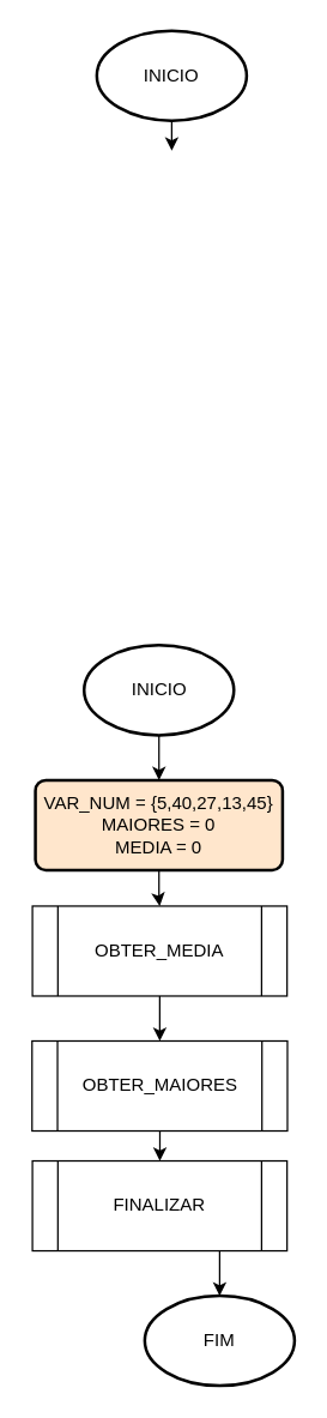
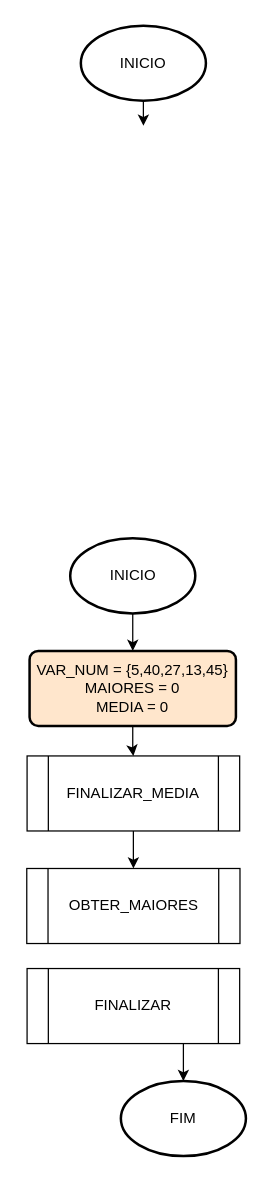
  <mxCell id="0" />
  <mxCell id="1" parent="0" />
  <mxCell id="2" style="edgeStyle=orthogonalEdgeStyle;rounded=0;orthogonalLoop=1;jettySize=auto;html=1;" edge="1" parent="1" source="3"><mxGeometry relative="1" as="geometry"><mxPoint x="114" y="100" as="targetPoint" /></mxGeometry></mxCell>
  <mxCell id="3" value="INICIO" style="strokeWidth=2;html=1;shape=mxgraph.flowchart.start_1;whiteSpace=wrap;" vertex="1" parent="1"><mxGeometry x="64" y="20" width="100" height="60" as="geometry" /></mxCell>
  <mxCell id="4" value="FIM" style="strokeWidth=2;html=1;shape=mxgraph.flowchart.start_1;whiteSpace=wrap;" vertex="1" parent="1"><mxGeometry x="96" y="864" width="100" height="60" as="geometry" /></mxCell>
  <mxCell id="5" style="edgeStyle=orthogonalEdgeStyle;rounded=0;orthogonalLoop=1;jettySize=auto;html=1;" edge="1" parent="1" target="4"><mxGeometry relative="1" as="geometry"><mxPoint x="106" y="774" as="sourcePoint" /></mxGeometry></mxCell>
  <mxCell id="6" style="edgeStyle=orthogonalEdgeStyle;rounded=0;orthogonalLoop=1;jettySize=auto;html=1;entryX=0.5;entryY=0;entryDx=0;entryDy=0;" edge="1" parent="1" source="7" target="14"><mxGeometry relative="1" as="geometry" /></mxCell>
  <mxCell id="7" value="INICIO" style="strokeWidth=2;html=1;shape=mxgraph.flowchart.start_1;whiteSpace=wrap;" vertex="1" parent="1"><mxGeometry x="55.5" y="430" width="100" height="60" as="geometry" /></mxCell>
  <mxCell id="8" style="edgeStyle=orthogonalEdgeStyle;rounded=0;orthogonalLoop=1;jettySize=auto;html=1;entryX=0.5;entryY=0;entryDx=0;entryDy=0;" edge="1" parent="1" source="9" target="11"><mxGeometry relative="1" as="geometry" /></mxCell>
- <mxCell id="9" value="OBTER_MEDIA" style="shape=process;whiteSpace=wrap;html=1;backgroundOutline=1;" vertex="1" parent="1"><mxGeometry x="21" y="604" width="170" height="60" as="geometry" /></mxCell>
- <mxCell id="10" style="edgeStyle=orthogonalEdgeStyle;rounded=0;orthogonalLoop=1;jettySize=auto;html=1;" edge="1" parent="1" source="11" target="12"><mxGeometry relative="1" as="geometry" /></mxCell>
+ <mxCell id="9" value="FINALIZAR_MEDIA" style="shape=process;whiteSpace=wrap;html=1;backgroundOutline=1;" vertex="1" parent="1"><mxGeometry x="21" y="604" width="170" height="60" as="geometry" /></mxCell>
  <mxCell id="11" value="OBTER_MAIORES" style="shape=process;whiteSpace=wrap;html=1;backgroundOutline=1;" vertex="1" parent="1"><mxGeometry x="20.75" y="694" width="170.5" height="60" as="geometry" /></mxCell>
  <mxCell id="12" value="FINALIZAR" style="shape=process;whiteSpace=wrap;html=1;backgroundOutline=1;" vertex="1" parent="1"><mxGeometry x="21" y="774" width="170" height="60" as="geometry" /></mxCell>
  <mxCell id="13" style="edgeStyle=orthogonalEdgeStyle;rounded=0;orthogonalLoop=1;jettySize=auto;html=1;" edge="1" parent="1" source="14" target="9"><mxGeometry relative="1" as="geometry" /></mxCell>
  <mxCell id="14" value="VAR_NUM =&amp;nbsp;{5,40,27,13,45}&lt;div&gt;&lt;span style=&quot;background-color: transparent; color: light-dark(rgb(0, 0, 0), rgb(255, 255, 255));&quot;&gt;MAIORES = 0&lt;/span&gt;&lt;/div&gt;&lt;div&gt;MEDIA = 0&lt;/div&gt;" style="rounded=1;whiteSpace=wrap;html=1;absoluteArcSize=1;arcSize=14;strokeWidth=2;fillColor=#ffe6cc;" vertex="1" parent="1"><mxGeometry x="23" y="520" width="165" height="60" as="geometry" /></mxCell>
